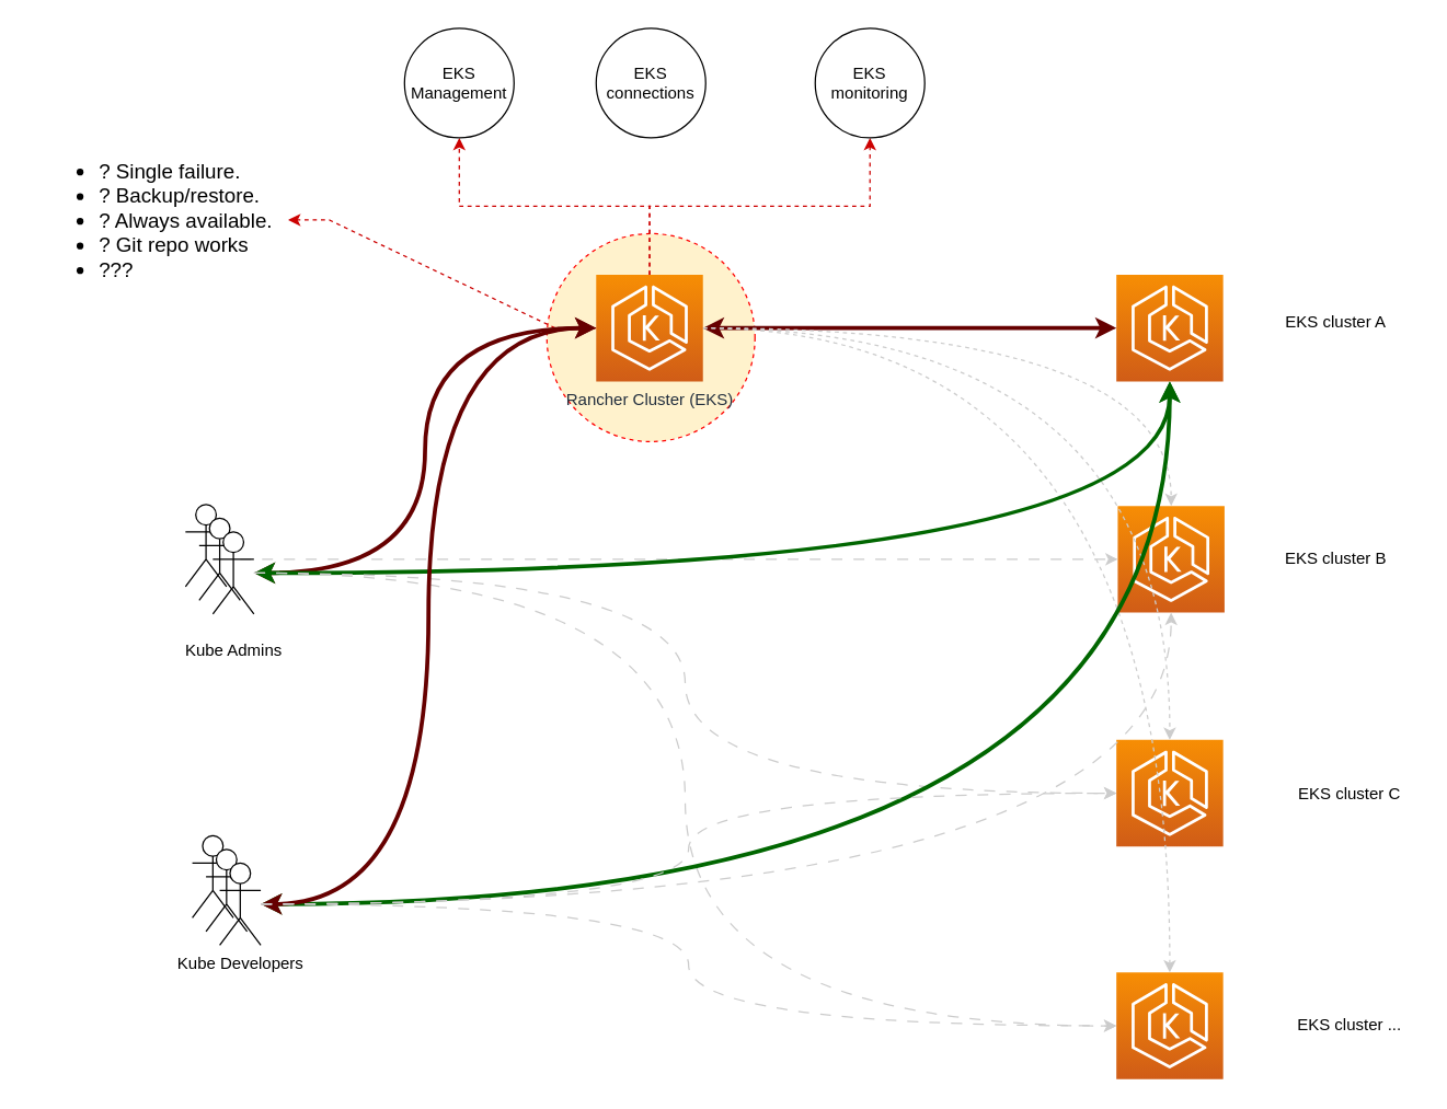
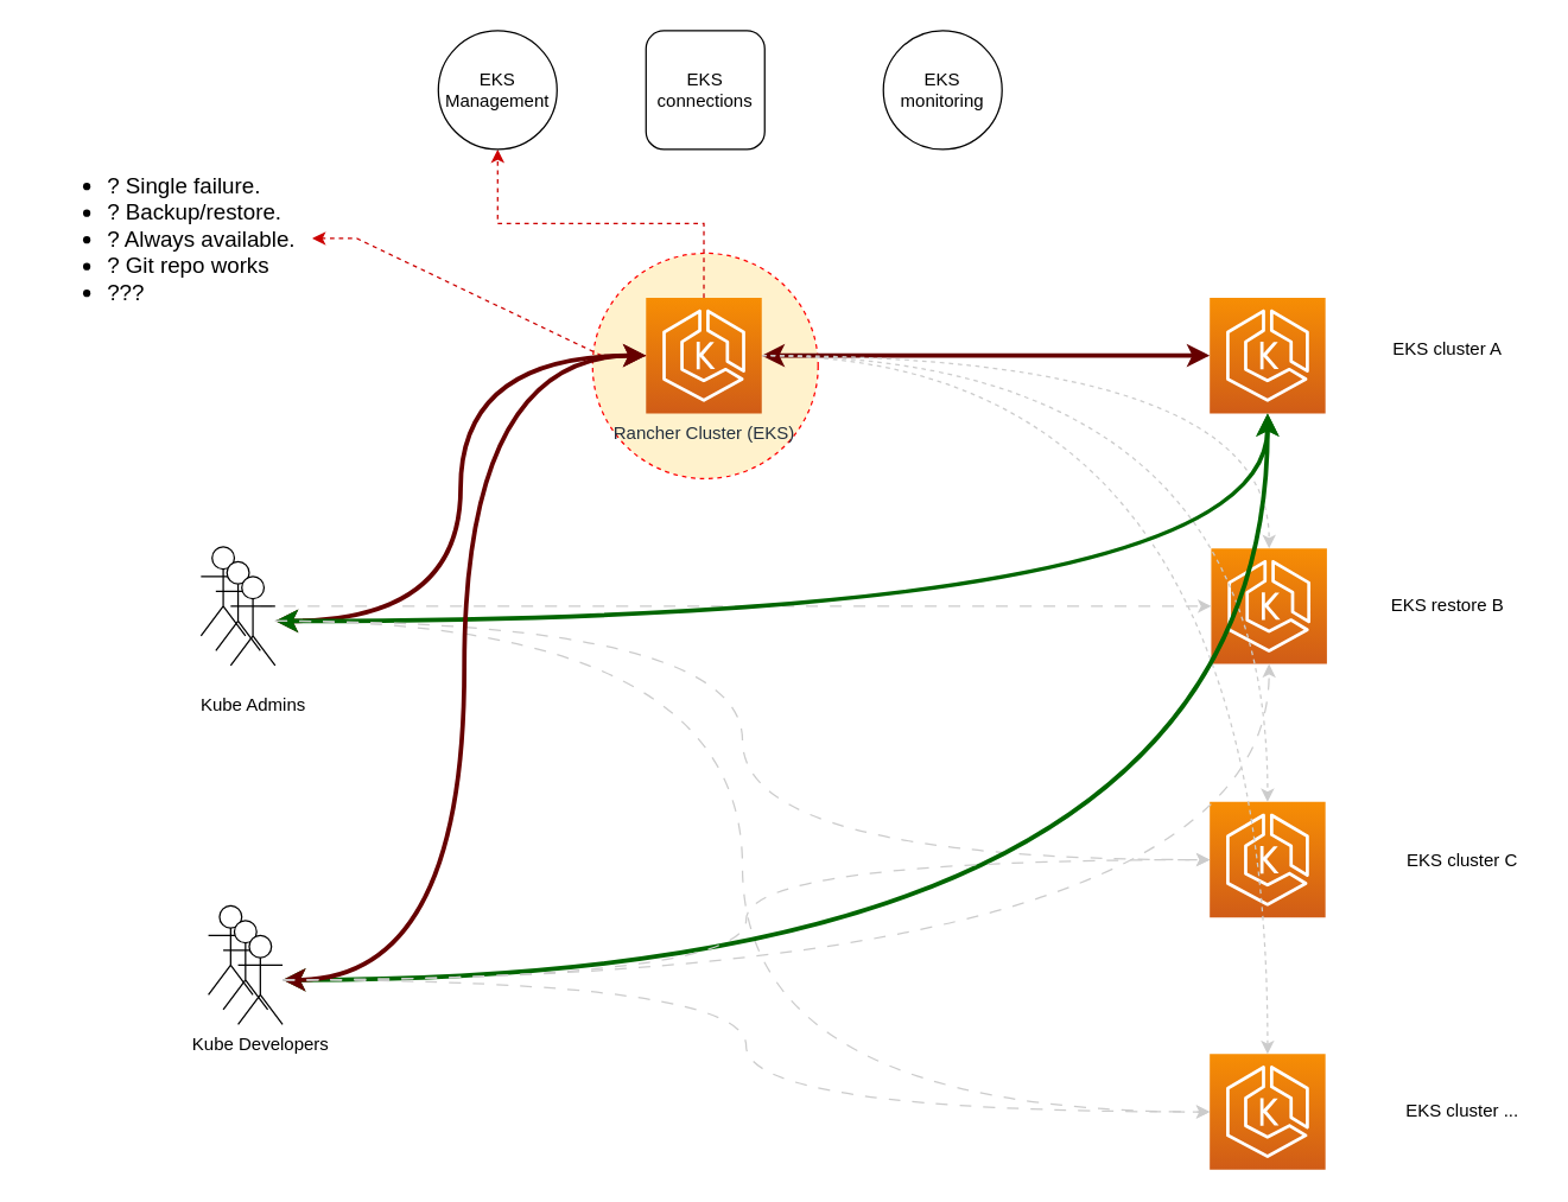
  <mxCell id="0" />
  <mxCell id="1" parent="0" />
  <mxCell id="2" value="" style="ellipse;whiteSpace=wrap;html=1;aspect=fixed;strokeColor=#FF0000;dashed=1;fillColor=#fff2cc;strokeWidth=1;" vertex="1" parent="1"><mxGeometry x="399" y="170" width="152" height="152" as="geometry" /></mxCell>
  <mxCell id="3" value="" style="sketch=0;points=[[0,0,0],[0.25,0,0],[0.5,0,0],[0.75,0,0],[1,0,0],[0,1,0],[0.25,1,0],[0.5,1,0],[0.75,1,0],[1,1,0],[0,0.25,0],[0,0.5,0],[0,0.75,0],[1,0.25,0],[1,0.5,0],[1,0.75,0]];outlineConnect=0;fontColor=#232F3E;gradientColor=#F78E04;gradientDirection=north;fillColor=#D05C17;strokeColor=#ffffff;dashed=0;verticalLabelPosition=bottom;verticalAlign=top;align=center;html=1;fontSize=12;fontStyle=0;aspect=fixed;shape=mxgraph.aws4.resourceIcon;resIcon=mxgraph.aws4.eks;" vertex="1" parent="1"><mxGeometry x="815" y="200" width="78" height="78" as="geometry" /></mxCell>
  <mxCell id="4" value="" style="sketch=0;points=[[0,0,0],[0.25,0,0],[0.5,0,0],[0.75,0,0],[1,0,0],[0,1,0],[0.25,1,0],[0.5,1,0],[0.75,1,0],[1,1,0],[0,0.25,0],[0,0.5,0],[0,0.75,0],[1,0.25,0],[1,0.5,0],[1,0.75,0]];outlineConnect=0;fontColor=#232F3E;gradientColor=#F78E04;gradientDirection=north;fillColor=#D05C17;strokeColor=#ffffff;dashed=0;verticalLabelPosition=bottom;verticalAlign=top;align=center;html=1;fontSize=12;fontStyle=0;aspect=fixed;shape=mxgraph.aws4.resourceIcon;resIcon=mxgraph.aws4.eks;" vertex="1" parent="1"><mxGeometry x="816" y="369" width="78" height="78" as="geometry" /></mxCell>
  <mxCell id="5" value="" style="sketch=0;points=[[0,0,0],[0.25,0,0],[0.5,0,0],[0.75,0,0],[1,0,0],[0,1,0],[0.25,1,0],[0.5,1,0],[0.75,1,0],[1,1,0],[0,0.25,0],[0,0.5,0],[0,0.75,0],[1,0.25,0],[1,0.5,0],[1,0.75,0]];outlineConnect=0;fontColor=#232F3E;gradientColor=#F78E04;gradientDirection=north;fillColor=#D05C17;strokeColor=#ffffff;dashed=0;verticalLabelPosition=bottom;verticalAlign=top;align=center;html=1;fontSize=12;fontStyle=0;aspect=fixed;shape=mxgraph.aws4.resourceIcon;resIcon=mxgraph.aws4.eks;" vertex="1" parent="1"><mxGeometry x="815" y="540" width="78" height="78" as="geometry" /></mxCell>
  <mxCell id="6" value="" style="sketch=0;points=[[0,0,0],[0.25,0,0],[0.5,0,0],[0.75,0,0],[1,0,0],[0,1,0],[0.25,1,0],[0.5,1,0],[0.75,1,0],[1,1,0],[0,0.25,0],[0,0.5,0],[0,0.75,0],[1,0.25,0],[1,0.5,0],[1,0.75,0]];outlineConnect=0;fontColor=#232F3E;gradientColor=#F78E04;gradientDirection=north;fillColor=#D05C17;strokeColor=#ffffff;dashed=0;verticalLabelPosition=bottom;verticalAlign=top;align=center;html=1;fontSize=12;fontStyle=0;aspect=fixed;shape=mxgraph.aws4.resourceIcon;resIcon=mxgraph.aws4.eks;" vertex="1" parent="1"><mxGeometry x="815" y="710" width="78" height="78" as="geometry" /></mxCell>
  <mxCell id="7" style="edgeStyle=orthogonalEdgeStyle;curved=1;rounded=0;orthogonalLoop=1;jettySize=auto;html=1;entryX=0;entryY=0.5;entryDx=0;entryDy=0;entryPerimeter=0;strokeColor=#660000;startArrow=classic;startFill=1;strokeWidth=3;" edge="1" parent="1" source="14" target="3"><mxGeometry relative="1" as="geometry" /></mxCell>
  <mxCell id="8" style="edgeStyle=orthogonalEdgeStyle;curved=1;rounded=0;orthogonalLoop=1;jettySize=auto;html=1;entryX=0.5;entryY=0;entryDx=0;entryDy=0;entryPerimeter=0;strokeColor=#CCCCCC;dashed=1;" edge="1" parent="1" source="14" target="4"><mxGeometry relative="1" as="geometry" /></mxCell>
  <mxCell id="9" style="edgeStyle=orthogonalEdgeStyle;curved=1;rounded=0;orthogonalLoop=1;jettySize=auto;html=1;entryX=0.5;entryY=0;entryDx=0;entryDy=0;entryPerimeter=0;strokeColor=#CCCCCC;dashed=1;" edge="1" parent="1" source="14" target="5"><mxGeometry relative="1" as="geometry" /></mxCell>
  <mxCell id="10" style="edgeStyle=orthogonalEdgeStyle;curved=1;rounded=0;orthogonalLoop=1;jettySize=auto;html=1;strokeColor=#CCCCCC;dashed=1;" edge="1" parent="1" source="14" target="6"><mxGeometry relative="1" as="geometry" /></mxCell>
  <mxCell id="11" style="edgeStyle=orthogonalEdgeStyle;rounded=0;orthogonalLoop=1;jettySize=auto;html=1;entryX=0.5;entryY=1;entryDx=0;entryDy=0;dashed=1;strokeColor=#CC0000;strokeWidth=1;startArrow=none;startFill=0;" edge="1" parent="1" source="14" target="36"><mxGeometry relative="1" as="geometry"><Array as="points"><mxPoint x="474" y="150" /><mxPoint x="335" y="150" /></Array></mxGeometry></mxCell>
- <mxCell id="12" style="edgeStyle=orthogonalEdgeStyle;rounded=0;orthogonalLoop=1;jettySize=auto;html=1;entryX=0.5;entryY=1;entryDx=0;entryDy=0;dashed=1;strokeColor=#CC0000;strokeWidth=1;startArrow=none;startFill=0;" edge="1" parent="1" source="14" target="38"><mxGeometry relative="1" as="geometry"><Array as="points"><mxPoint x="474" y="150" /><mxPoint x="635" y="150" /></Array></mxGeometry></mxCell>
  <mxCell id="13" style="edgeStyle=entityRelationEdgeStyle;rounded=0;orthogonalLoop=1;jettySize=auto;html=1;dashed=1;strokeColor=#CC0000;strokeWidth=1;startArrow=none;startFill=0;" edge="1" parent="1" source="14" target="39"><mxGeometry relative="1" as="geometry" /></mxCell>
  <mxCell id="14" value="Rancher Cluster (EKS)" style="sketch=0;points=[[0,0,0],[0.25,0,0],[0.5,0,0],[0.75,0,0],[1,0,0],[0,1,0],[0.25,1,0],[0.5,1,0],[0.75,1,0],[1,1,0],[0,0.25,0],[0,0.5,0],[0,0.75,0],[1,0.25,0],[1,0.5,0],[1,0.75,0]];outlineConnect=0;fontColor=#232F3E;gradientColor=#F78E04;gradientDirection=north;fillColor=#D05C17;strokeColor=#ffffff;dashed=0;verticalLabelPosition=bottom;verticalAlign=top;align=center;html=1;fontSize=12;fontStyle=0;aspect=fixed;shape=mxgraph.aws4.resourceIcon;resIcon=mxgraph.aws4.eks;" vertex="1" parent="1"><mxGeometry x="435" y="200" width="78" height="78" as="geometry" /></mxCell>
  <mxCell id="15" value="" style="shape=umlActor;verticalLabelPosition=bottom;verticalAlign=top;html=1;outlineConnect=0;" vertex="1" parent="1"><mxGeometry x="135" y="368" width="30" height="60" as="geometry" /></mxCell>
  <mxCell id="16" style="edgeStyle=orthogonalEdgeStyle;curved=1;rounded=0;orthogonalLoop=1;jettySize=auto;html=1;dashed=1;dashPattern=8 8;strokeColor=#CCCCCC;" edge="1" parent="1" source="17" target="4"><mxGeometry relative="1" as="geometry" /></mxCell>
  <mxCell id="17" value="" style="shape=umlActor;verticalLabelPosition=bottom;verticalAlign=top;html=1;outlineConnect=0;" vertex="1" parent="1"><mxGeometry x="145" y="378" width="30" height="60" as="geometry" /></mxCell>
  <mxCell id="18" style="edgeStyle=orthogonalEdgeStyle;curved=1;rounded=0;orthogonalLoop=1;jettySize=auto;html=1;entryX=0;entryY=0.5;entryDx=0;entryDy=0;entryPerimeter=0;strokeColor=#660000;startArrow=classic;startFill=1;strokeWidth=3;" edge="1" parent="1" source="22" target="14"><mxGeometry relative="1" as="geometry" /></mxCell>
  <mxCell id="19" style="edgeStyle=orthogonalEdgeStyle;curved=1;rounded=0;orthogonalLoop=1;jettySize=auto;html=1;strokeColor=#006600;startArrow=classic;startFill=1;strokeWidth=3;" edge="1" parent="1" source="22" target="3"><mxGeometry relative="1" as="geometry" /></mxCell>
  <mxCell id="20" style="edgeStyle=orthogonalEdgeStyle;curved=1;rounded=0;orthogonalLoop=1;jettySize=auto;html=1;entryX=0;entryY=0.5;entryDx=0;entryDy=0;entryPerimeter=0;dashed=1;dashPattern=8 8;strokeColor=#CCCCCC;" edge="1" parent="1" source="22" target="5"><mxGeometry relative="1" as="geometry" /></mxCell>
  <mxCell id="21" style="edgeStyle=orthogonalEdgeStyle;curved=1;rounded=0;orthogonalLoop=1;jettySize=auto;html=1;entryX=0;entryY=0.5;entryDx=0;entryDy=0;entryPerimeter=0;dashed=1;dashPattern=8 8;strokeColor=#CCCCCC;" edge="1" parent="1" source="22" target="6"><mxGeometry relative="1" as="geometry" /></mxCell>
  <mxCell id="22" value="" style="shape=umlActor;verticalLabelPosition=bottom;verticalAlign=top;html=1;outlineConnect=0;" vertex="1" parent="1"><mxGeometry x="155" y="388" width="30" height="60" as="geometry" /></mxCell>
  <mxCell id="23" value="" style="shape=umlActor;verticalLabelPosition=bottom;verticalAlign=top;html=1;outlineConnect=0;" vertex="1" parent="1"><mxGeometry x="140" y="610" width="30" height="60" as="geometry" /></mxCell>
  <mxCell id="24" value="" style="shape=umlActor;verticalLabelPosition=bottom;verticalAlign=top;html=1;outlineConnect=0;" vertex="1" parent="1"><mxGeometry x="150" y="620" width="30" height="60" as="geometry" /></mxCell>
  <mxCell id="25" style="edgeStyle=orthogonalEdgeStyle;curved=1;rounded=0;orthogonalLoop=1;jettySize=auto;html=1;strokeColor=#006600;startArrow=classic;startFill=1;strokeWidth=3;" edge="1" parent="1" source="30" target="3"><mxGeometry relative="1" as="geometry" /></mxCell>
  <mxCell id="26" style="edgeStyle=orthogonalEdgeStyle;curved=1;rounded=0;orthogonalLoop=1;jettySize=auto;html=1;entryX=0;entryY=0.5;entryDx=0;entryDy=0;entryPerimeter=0;strokeColor=#660000;startArrow=classic;startFill=1;strokeWidth=3;" edge="1" parent="1" source="30" target="14"><mxGeometry relative="1" as="geometry" /></mxCell>
  <mxCell id="27" style="edgeStyle=orthogonalEdgeStyle;curved=1;rounded=0;orthogonalLoop=1;jettySize=auto;html=1;dashed=1;dashPattern=8 8;strokeColor=#CCCCCC;" edge="1" parent="1" source="30" target="4"><mxGeometry relative="1" as="geometry" /></mxCell>
  <mxCell id="28" style="edgeStyle=orthogonalEdgeStyle;curved=1;rounded=0;orthogonalLoop=1;jettySize=auto;html=1;entryX=0;entryY=0.5;entryDx=0;entryDy=0;entryPerimeter=0;dashed=1;dashPattern=8 8;strokeColor=#CCCCCC;" edge="1" parent="1" source="30" target="5"><mxGeometry relative="1" as="geometry" /></mxCell>
  <mxCell id="29" style="edgeStyle=orthogonalEdgeStyle;curved=1;rounded=0;orthogonalLoop=1;jettySize=auto;html=1;entryX=0;entryY=0.5;entryDx=0;entryDy=0;entryPerimeter=0;dashed=1;dashPattern=8 8;strokeColor=#CCCCCC;" edge="1" parent="1" source="30" target="6"><mxGeometry relative="1" as="geometry" /></mxCell>
  <mxCell id="30" value="Kube Developers" style="shape=umlActor;verticalLabelPosition=bottom;verticalAlign=top;html=1;outlineConnect=0;" vertex="1" parent="1"><mxGeometry x="160" y="630" width="30" height="60" as="geometry" /></mxCell>
  <mxCell id="31" value="Kube Admins" style="text;html=1;align=center;verticalAlign=middle;resizable=0;points=[];autosize=1;strokeColor=none;fillColor=none;" vertex="1" parent="1"><mxGeometry x="125" y="460" width="90" height="30" as="geometry" /></mxCell>
  <mxCell id="32" value="EKS cluster A" style="text;html=1;align=center;verticalAlign=middle;resizable=0;points=[];autosize=1;strokeColor=none;fillColor=none;" vertex="1" parent="1"><mxGeometry x="925" y="220" width="100" height="30" as="geometry" /></mxCell>
- <mxCell id="33" value="EKS cluster B" style="text;html=1;align=center;verticalAlign=middle;resizable=0;points=[];autosize=1;strokeColor=none;fillColor=none;" vertex="1" parent="1"><mxGeometry x="925" y="393" width="100" height="30" as="geometry" /></mxCell>
+ <mxCell id="33" value="EKS restore B" style="text;html=1;align=center;verticalAlign=middle;resizable=0;points=[];autosize=1;strokeColor=none;fillColor=none;" vertex="1" parent="1"><mxGeometry x="925" y="393" width="100" height="30" as="geometry" /></mxCell>
  <mxCell id="34" value="EKS cluster C" style="text;html=1;align=center;verticalAlign=middle;resizable=0;points=[];autosize=1;strokeColor=none;fillColor=none;" vertex="1" parent="1"><mxGeometry x="935" y="565" width="100" height="30" as="geometry" /></mxCell>
  <mxCell id="35" value="EKS cluster ..." style="text;html=1;align=center;verticalAlign=middle;resizable=0;points=[];autosize=1;strokeColor=none;fillColor=none;" vertex="1" parent="1"><mxGeometry x="935" y="734" width="100" height="30" as="geometry" /></mxCell>
  <mxCell id="36" value="EKS Management" style="ellipse;whiteSpace=wrap;html=1;aspect=fixed;" vertex="1" parent="1"><mxGeometry x="295" y="20" width="80" height="80" as="geometry" /></mxCell>
- <mxCell id="37" value="EKS connections" style="ellipse;whiteSpace=wrap;html=1;aspect=fixed;" vertex="1" parent="1"><mxGeometry x="435" y="20" width="80" height="80" as="geometry" /></mxCell>
+ <mxCell id="37" value="EKS connections" style="whiteSpace=wrap;html=1;aspect=fixed;rounded=1;" vertex="1" parent="1"><mxGeometry x="435" y="20" width="80" height="80" as="geometry" /></mxCell>
  <mxCell id="38" value="EKS monitoring" style="ellipse;whiteSpace=wrap;html=1;aspect=fixed;" vertex="1" parent="1"><mxGeometry x="595" y="20" width="80" height="80" as="geometry" /></mxCell>
  <mxCell id="39" value="&lt;ul style=&quot;font-size: 15px;&quot;&gt;&lt;li style=&quot;text-align: justify; font-size: 15px;&quot;&gt;? Single failure.&lt;/li&gt;&lt;li style=&quot;text-align: justify; font-size: 15px;&quot;&gt;? Backup/restore.&lt;/li&gt;&lt;li style=&quot;text-align: justify; font-size: 15px;&quot;&gt;? Always available.&lt;br style=&quot;font-size: 15px;&quot;&gt;&lt;/li&gt;&lt;li style=&quot;text-align: justify; font-size: 15px;&quot;&gt;? Git repo works&lt;/li&gt;&lt;li style=&quot;text-align: justify; font-size: 15px;&quot;&gt;???&lt;/li&gt;&lt;/ul&gt;" style="text;html=1;align=center;verticalAlign=middle;resizable=0;points=[];autosize=1;strokeColor=none;fillColor=none;strokeWidth=1;fontSize=15;" vertex="1" parent="1"><mxGeometry x="20" y="95" width="190" height="130" as="geometry" /></mxCell>
  <mxCell id="40" value="" style="shape=image;html=1;verticalAlign=top;verticalLabelPosition=bottom;labelBackgroundColor=#ffffff;imageAspect=0;aspect=fixed;image=https://cdn4.iconfinder.com/data/icons/success-filloutline/64/idea-read-knowledge-light_bulb-thinking-128.png;dashed=1;strokeColor=#FF0000;strokeWidth=1;" vertex="1" parent="1"><mxGeometry x="35" y="60" width="50" height="50" as="geometry" /></mxCell>
